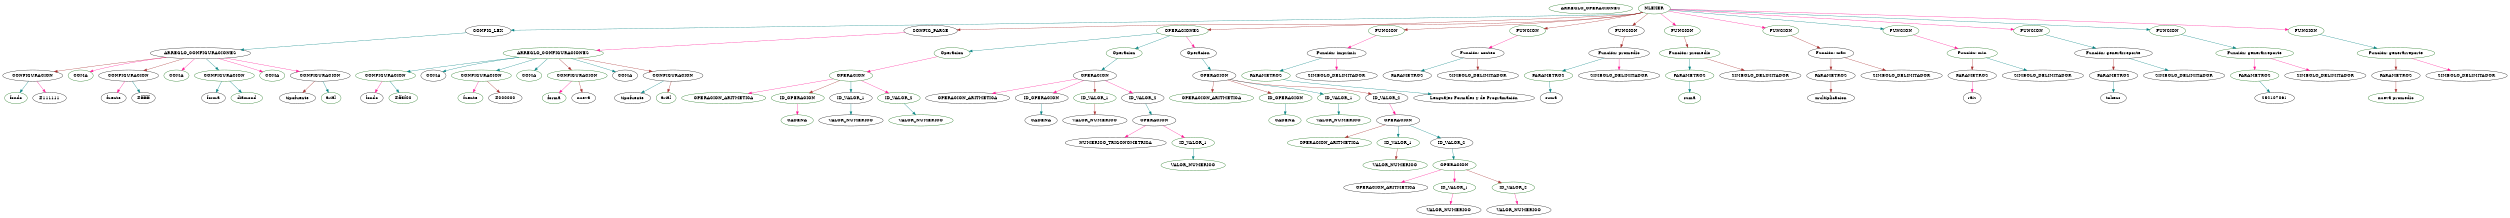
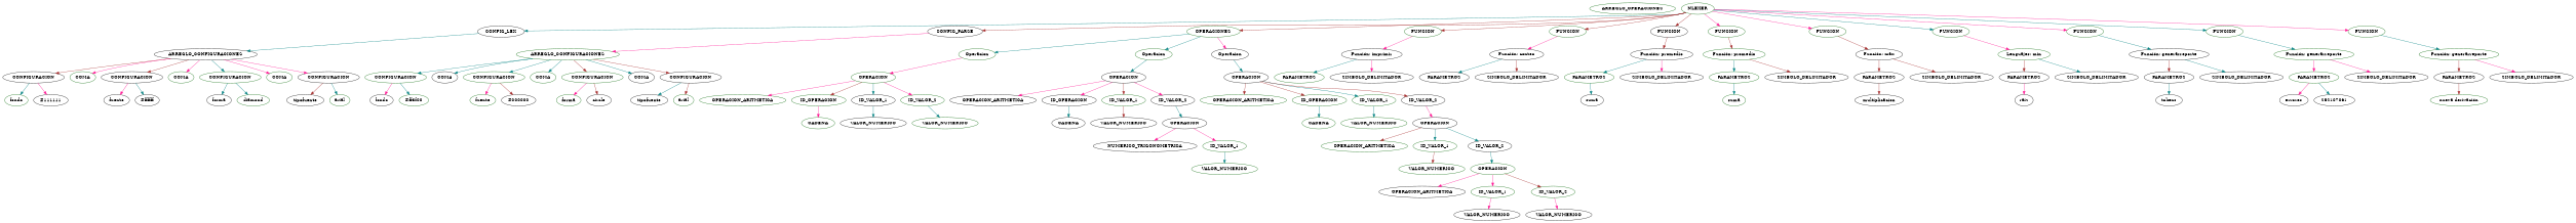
  digraph {
    node [color=black]
    edge [color=teal]
    n1 [color=darkgreen label=ARREGLO_OPERACIONES]
    n2 [label=CONFIG_LEX]
    n3 [label=ARREGLO_CONFIGURACIONES]
    n4 [label=CONFIGURACION]
    n5 [color=darkgreen label=COMA]
    n6 [label=CONFIGURACION]
    n7 [color=darkgreen label=COMA]
    n8 [color=darkgreen label=CONFIGURACION]
    n9 [color=darkgreen label=COMA]
    n10 [label=CONFIGURACION]
    n11 [label=CONFIG_PARSE]
    n12 [color=darkgreen label=ARREGLO_CONFIGURACIONES]
    n13 [color=darkgreen label=CONFIGURACION]
    n14 [label=COMA]
    n15 [color=darkgreen label=CONFIGURACION]
    n16 [color=darkgreen label=COMA]
    n17 [color=darkgreen label=CONFIGURACION]
    n18 [label=COMA]
    n19 [label=CONFIGURACION]
    n20 [color=darkgreen label=OPERACIONES]
    n21 [color=darkgreen label=Operacion]
    n22 [color=darkgreen label=Operacion]
    n23 [label=Operacion]
    n24 [color=darkgreen label=OPERACION]
    n25 [label=OPERACION]
    n26 [label=OPERACION]
    n27 [color=darkgreen label=NLEXER]
    n28 [color=darkgreen label=FUNCION]
    n29 [color=darkgreen label=FUNCION]
    n30 [label=FUNCION]
    n31 [color=darkgreen label=FUNCION]
    n32 [color=darkgreen label=FUNCION]
    n33 [color=darkgreen label=FUNCION]
    n34 [color=darkgreen label=FUNCION]
    n35 [color=darkgreen label=FUNCION]
    n36 [color=darkgreen label=FUNCION]
    n37 [label="Función: imprimir"]
    n38 [label="Función: conteo"]
    n39 [label="Función: promedio"]
    n40 [color=darkgreen label="Función: promedio"]
    n41 [label="Función: max"]
-   n42 [color=darkgreen label="Función: min"]
+   n42 [color=darkgreen label="Lenguajes: min"]
    n43 [label="Función: generarreporte"]
    n44 [color=darkgreen label="Función: generarreporte"]
    n45 [color=darkgreen label="Función: generarreporte"]
    n46 [color=darkgreen label=OPERACION_ARITMETICA]
    n47 [color=darkgreen label=ID_OPERACION]
    n48 [label=ID_VALOR_1]
    n49 [color=darkgreen label=ID_VALOR_2]
    n50 [color=darkgreen label=CADENA]
    n51 [label=VALOR_NUMERICO]
    n52 [color=darkgreen label=VALOR_NUMERICO]
    n53 [label=OPERACION_ARITMETICA]
    n54 [label=ID_OPERACION]
    n55 [color=darkgreen label=ID_VALOR_1]
    n56 [label=ID_VALOR_2]
    n57 [label=CADENA]
    n58 [label=VALOR_NUMERICO]
    n59 [label=OPERACION]
    n60 [label=NUMERICO_TRIGONOMETRICA]
    n61 [color=darkgreen label=ID_VALOR_1]
    n62 [color=darkgreen label=VALOR_NUMERICO]
    n63 [color=darkgreen label=OPERACION_ARITMETICA]
    n64 [color=darkgreen label=ID_OPERACION]
    n65 [color=darkgreen label=ID_VALOR_1]
    n66 [label=ID_VALOR_2]
    n67 [color=darkgreen label=CADENA]
    n68 [color=darkgreen label=VALOR_NUMERICO]
    n69 [label=OPERACION]
    n70 [color=darkgreen label=OPERACION_ARITMETICA]
    n71 [color=darkgreen label=ID_VALOR_1]
    n72 [label=ID_VALOR_2]
    n73 [color=darkgreen label=VALOR_NUMERICO]
    n74 [color=darkgreen label=OPERACION]
    n75 [label=OPERACION_ARITMETICA]
    n76 [color=darkgreen label=ID_VALOR_1]
    n77 [color=darkgreen label=ID_VALOR_2]
    n78 [label=VALOR_NUMERICO]
    n79 [label=VALOR_NUMERICO]
    n80 [color=darkgreen label=fondo]
    n81 [label="#111111"]
    n82 [label=fuente]
    n83 [label="#ffffff"]
    n84 [label=forma]
    n85 [color=darkgreen label=diamond]
    n86 [label=tipofuente]
    n87 [color=darkgreen label=arial]
    n88 [label=fondo]
    n89 [color=darkgreen label="#ff3f00"]
    n90 [color=darkgreen label=fuente]
    n91 [label="#000000"]
    n92 [color=darkgreen label=forma]
-   n93 [label=nueva]
+   n93 [label=circle]
    n94 [label=tipofuente]
    n95 [color=darkgreen label=arial]
    n96 [color=darkgreen label=PARAMETROS]
    n97 [label=SIMBOLO_DELIMITADOR]
-   n98 [label="Lenguajes Formales y de Programación"]
    n99 [label=PARAMETROS]
    n100 [label=SIMBOLO_DELIMITADOR]
    n101 [color=darkgreen label=PARAMETROS]
    n102 [label=SIMBOLO_DELIMITADOR]
    n103 [label=suma]
    n104 [color=darkgreen label=PARAMETROS]
    n105 [label=SIMBOLO_DELIMITADOR]
    n106 [color=darkgreen label=suma]
    n107 [label=PARAMETROS]
    n108 [label=SIMBOLO_DELIMITADOR]
    n109 [label=multiplicacion]
    n110 [label=PARAMETROS]
    n111 [label=SIMBOLO_DELIMITADOR]
    n112 [label=raiz]
    n113 [label=PARAMETROS]
    n114 [label=SIMBOLO_DELIMITADOR]
    n115 [label=tokens]
    n116 [color=darkgreen label=PARAMETROS]
    n117 [label=SIMBOLO_DELIMITADOR]
+   n118 [label=errores]
    n119 [label=252107061]
    n120 [label=PARAMETROS]
    n121 [label=SIMBOLO_DELIMITADOR]
-   n122 [color=darkgreen label="nueva promedio"]
+   n122 [color=darkgreen label="nueva derivación"]
    n2 -> n3
    n3 -> n4 [color=brown]
    n3 -> n5 [color=deeppink]
    n3 -> n6 [color=brown]
    n3 -> n7 [color=deeppink]
    n3 -> n8
    n3 -> n9 [color=deeppink]
    n3 -> n10 [color=deeppink]
    n4 -> n80
    n4 -> n81 [color=deeppink]
    n6 -> n82 [color=deeppink]
    n6 -> n83
    n8 -> n84
    n8 -> n85
    n10 -> n86 [color=brown]
    n10 -> n87
    n11 -> n12 [color=deeppink]
    n12 -> n13
    n12 -> n14
    n12 -> n15
    n12 -> n16
    n12 -> n17 [color=brown]
    n12 -> n18
    n12 -> n19 [color=brown]
    n13 -> n88 [color=deeppink]
    n13 -> n89
    n15 -> n90 [color=deeppink]
    n15 -> n91 [color=brown]
    n17 -> n92 [color=deeppink]
    n17 -> n93 [color=brown]
    n19 -> n94
    n19 -> n95 [color=brown]
    n20 -> n21
    n20 -> n22
    n20 -> n23 [color=deeppink]
    n21 -> n24 [color=deeppink]
    n22 -> n25
    n23 -> n26
    n24 -> n46 [color=deeppink]
    n24 -> n47 [color=brown]
    n24 -> n48
    n24 -> n49 [color=deeppink]
    n25 -> n53 [color=deeppink]
    n25 -> n54 [color=deeppink]
    n25 -> n55 [color=brown]
    n25 -> n56 [color=deeppink]
    n26 -> n63 [color=brown]
    n26 -> n64 [color=brown]
    n26 -> n65
    n26 -> n66 [color=brown]
    n27 -> n2
    n27 -> n11 [color=brown]
    n27 -> n20 [color=brown]
    n27 -> n28 [color=brown]
    n27 -> n29 [color=brown]
    n27 -> n30 [color=brown]
    n27 -> n31 [color=deeppink]
    n27 -> n32 [color=deeppink]
    n27 -> n33
    n27 -> n34 [color=deeppink]
    n27 -> n35
    n27 -> n36 [color=deeppink]
    n28 -> n37 [color=deeppink]
    n29 -> n38 [color=deeppink]
    n30 -> n39 [color=brown]
    n31 -> n40 [color=brown]
    n32 -> n41 [color=brown]
    n33 -> n42 [color=deeppink]
    n34 -> n43
    n35 -> n44
    n36 -> n45
    n37 -> n96
    n37 -> n97 [color=deeppink]
    n38 -> n99
    n38 -> n100 [color=brown]
    n39 -> n101
    n39 -> n102 [color=deeppink]
    n40 -> n104
    n40 -> n105 [color=brown]
    n41 -> n107 [color=brown]
    n41 -> n108 [color=brown]
    n42 -> n110 [color=brown]
    n42 -> n111
    n43 -> n113 [color=brown]
    n43 -> n114
    n44 -> n116 [color=deeppink]
    n44 -> n117 [color=deeppink]
    n45 -> n120 [color=brown]
    n45 -> n121 [color=deeppink]
    n47 -> n50 [color=deeppink]
    n48 -> n51
    n49 -> n52
    n54 -> n57
    n55 -> n58 [color=brown]
    n56 -> n59
    n59 -> n60 [color=deeppink]
    n59 -> n61 [color=deeppink]
    n61 -> n62
    n64 -> n67
    n65 -> n68
    n66 -> n69 [color=deeppink]
    n69 -> n70 [color=brown]
    n69 -> n71
    n69 -> n72
    n71 -> n73 [color=brown]
    n72 -> n74
    n74 -> n75 [color=deeppink]
    n74 -> n76 [color=deeppink]
    n74 -> n77 [color=brown]
    n76 -> n78 [color=deeppink]
    n77 -> n79 [color=deeppink]
-   n96 -> n98
    n101 -> n103
    n104 -> n106
    n107 -> n109 [color=brown]
    n110 -> n112 [color=deeppink]
    n113 -> n115
+   n116 -> n118 [color=deeppink]
    n116 -> n119
    n120 -> n122 [color=brown]
  }
